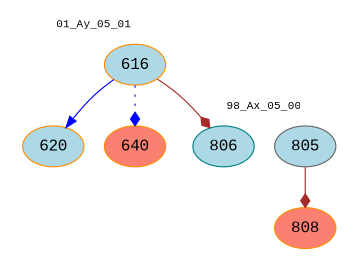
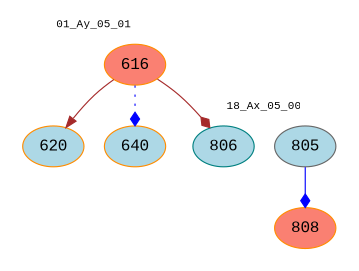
  digraph {
    fontname="Liberation Mono"
    node [color=darkorange fillcolor=salmon fontname="Liberation Mono" style=filled]
    edge [arrowhead=diamond color=blue fontname="Liberation Mono" style=solid]
-   n1 [fillcolor=lightblue label=616]
+   n1 [label=616]
    n2 [fillcolor=lightblue label=620]
-   n3 [label=640]
+   n3 [fillcolor=lightblue label=640]
    n4 [color=gray40 fillcolor=lightblue label=805]
    n5 [label=808]
    n6 [color=teal fillcolor=lightblue label=806]
    subgraph cluster_1 {
      color=white
      fontsize=10
      label="01_Ay_05_01"
      n1
      n2
      n3
    }
    subgraph cluster_2 {
      color=white
      fontsize=10
-     label="98_Ax_05_00"
+     label="18_Ax_05_00"
      n4
      n5
      n6
    }
-   n1 -> n2 [arrowhead=normal]
+   n1 -> n2 [arrowhead=normal color=brown]
    n1 -> n3 [style=dotted]
    n1 -> n6 [color=brown]
-   n4 -> n5 [color=brown]
+   n4 -> n5
  }
